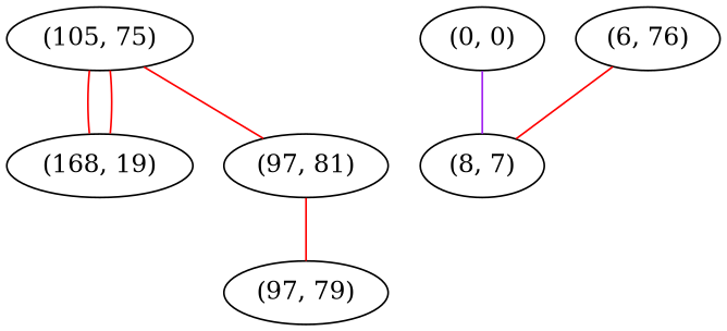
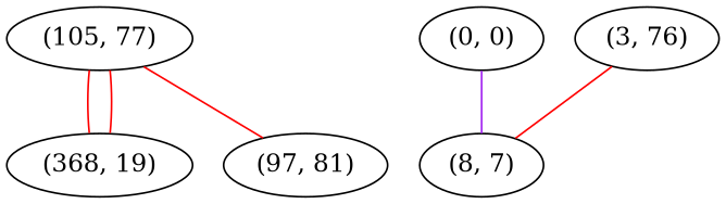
  graph {
    edge [color=red weight=1]
-   "(105, 77)" [label="(105, 75)"]
-   "(168, 19)"
+   "(105, 77)"
+   "(168, 19)" [label="(368, 19)"]
    "(97, 81)"
    n4 [label="(8, 7)"]
    "(0, 0)"
-   "(97, 79)"
-   "(6, 76)"
+   "(6, 76)" [label="(3, 76)"]
    "(105, 77)" -- "(168, 19)"
    "(105, 77)" -- "(168, 19)"
    "(105, 77)" -- "(97, 81)"
-   "(97, 81)" -- "(97, 79)"
    "(0, 0)" -- n4 [color=purple weight=4]
    "(6, 76)" -- n4
  }
